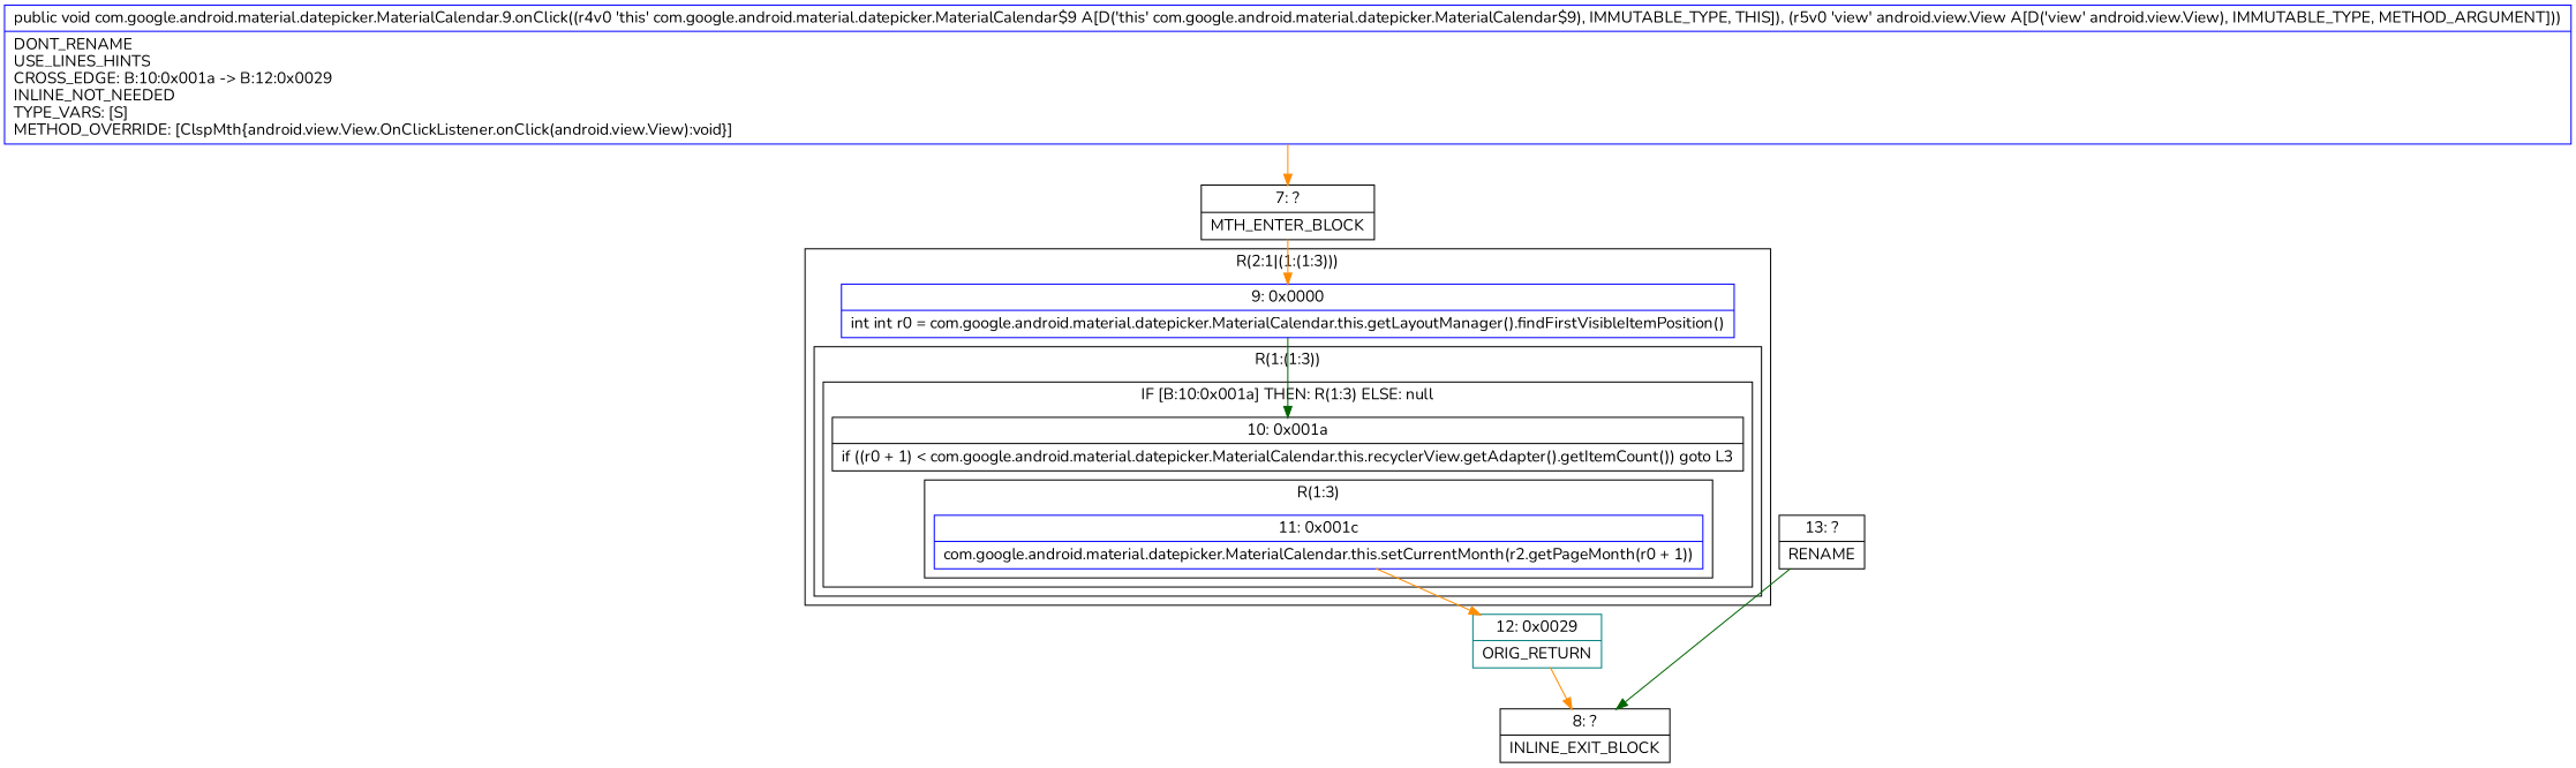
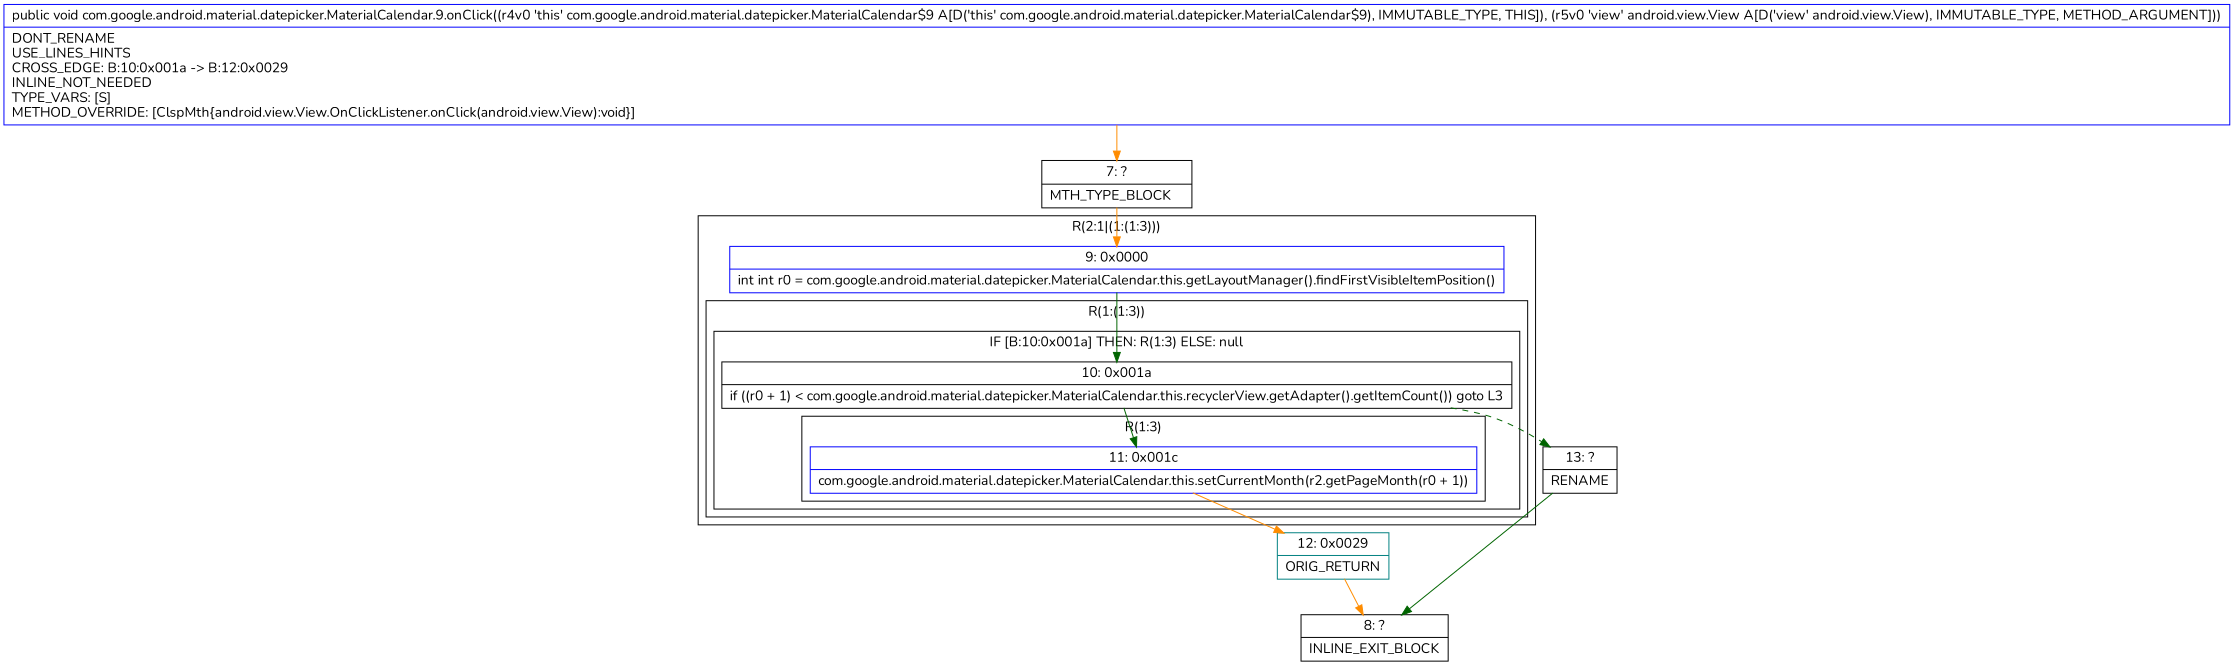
  digraph {
    fontname=Nunito
    node [color=black fontname=Nunito shape=record]
    edge [color=darkorange fontname=Nunito]
    n1 [color=blue label="{11\:\ 0x001c|com.google.android.material.datepicker.MaterialCalendar.this.setCurrentMonth(r2.getPageMonth(r0 + 1))\l}"]
    n2 [label="{10\:\ 0x001a|if ((r0 + 1) \< com.google.android.material.datepicker.MaterialCalendar.this.recyclerView.getAdapter().getItemCount()) goto L3\l}"]
    n3 [color=blue label="{9\:\ 0x0000|int int r0 = com.google.android.material.datepicker.MaterialCalendar.this.getLayoutManager().findFirstVisibleItemPosition()\l}"]
    n4 [color=teal label="{12\:\ 0x0029|ORIG_RETURN\l}"]
    n5 [label="{13\:\ ?|RENAME\l}"]
    n6 [label="{8\:\ ?|INLINE_EXIT_BLOCK\l}"]
-   n7 [label="{7\:\ ?|MTH_ENTER_BLOCK\l}"]
+   n7 [label="{7\:\ ?|MTH_TYPE_BLOCK\l}"]
    n8 [color=blue label="{public void com.google.android.material.datepicker.MaterialCalendar.9.onClick((r4v0 'this' com.google.android.material.datepicker.MaterialCalendar$9 A[D('this' com.google.android.material.datepicker.MaterialCalendar$9), IMMUTABLE_TYPE, THIS]), (r5v0 'view' android.view.View A[D('view' android.view.View), IMMUTABLE_TYPE, METHOD_ARGUMENT]))  | DONT_RENAME\lUSE_LINES_HINTS\lCROSS_EDGE: B:10:0x001a \-\> B:12:0x0029\lINLINE_NOT_NEEDED\lTYPE_VARS: [S]\lMETHOD_OVERRIDE: [ClspMth\{android.view.View.OnClickListener.onClick(android.view.View):void\}]\l}"]
    subgraph cluster_1 {
      label="R(2:1|(1:(1:3)))"
      n3
      subgraph cluster_2 {
        label="R(1:(1:3))"
        subgraph cluster_3 {
          label="IF [B:10:0x001a] THEN: R(1:3) ELSE: null"
          n2
          subgraph cluster_4 {
            label="R(1:3)"
            n1
          }
        }
      }
    }
    n1 -> n4
+   n2 -> n1 [color=darkgreen]
+   n2 -> n5 [color=darkgreen style=dashed]
    n3 -> n2 [color=darkgreen]
    n4 -> n6
    n5 -> n6 [color=darkgreen]
    n7 -> n3
    n8 -> n7
  }
